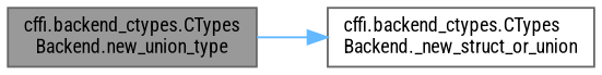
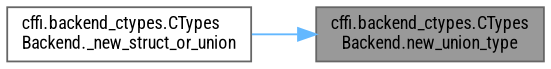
  digraph {
    rankdir=LR
    fontname="Roboto Condensed"
    node [fontname="Roboto Condensed" fontsize=10 shape=box style=filled]
    n1 [color=gray40 fillcolor=grey60 fontcolor=black height=0.2 label="cffi.backend_ctypes.CTypes\lBackend.new_union_type" width=0.4]
    n2 [color=grey40 fillcolor=white height=0.2 label="cffi.backend_ctypes.CTypes\lBackend._new_struct_or_union" width=0.4]
-   n1 -> n2 [color=steelblue1 fontname="Roboto Condensed" fontsize=10 labelfontname=Helvetica labelfontsize=10 style=solid]
+   n2 -> n1 [color=steelblue1 fontname="Roboto Condensed" fontsize=10 labelfontname=Helvetica labelfontsize=10 style=solid]
  }
